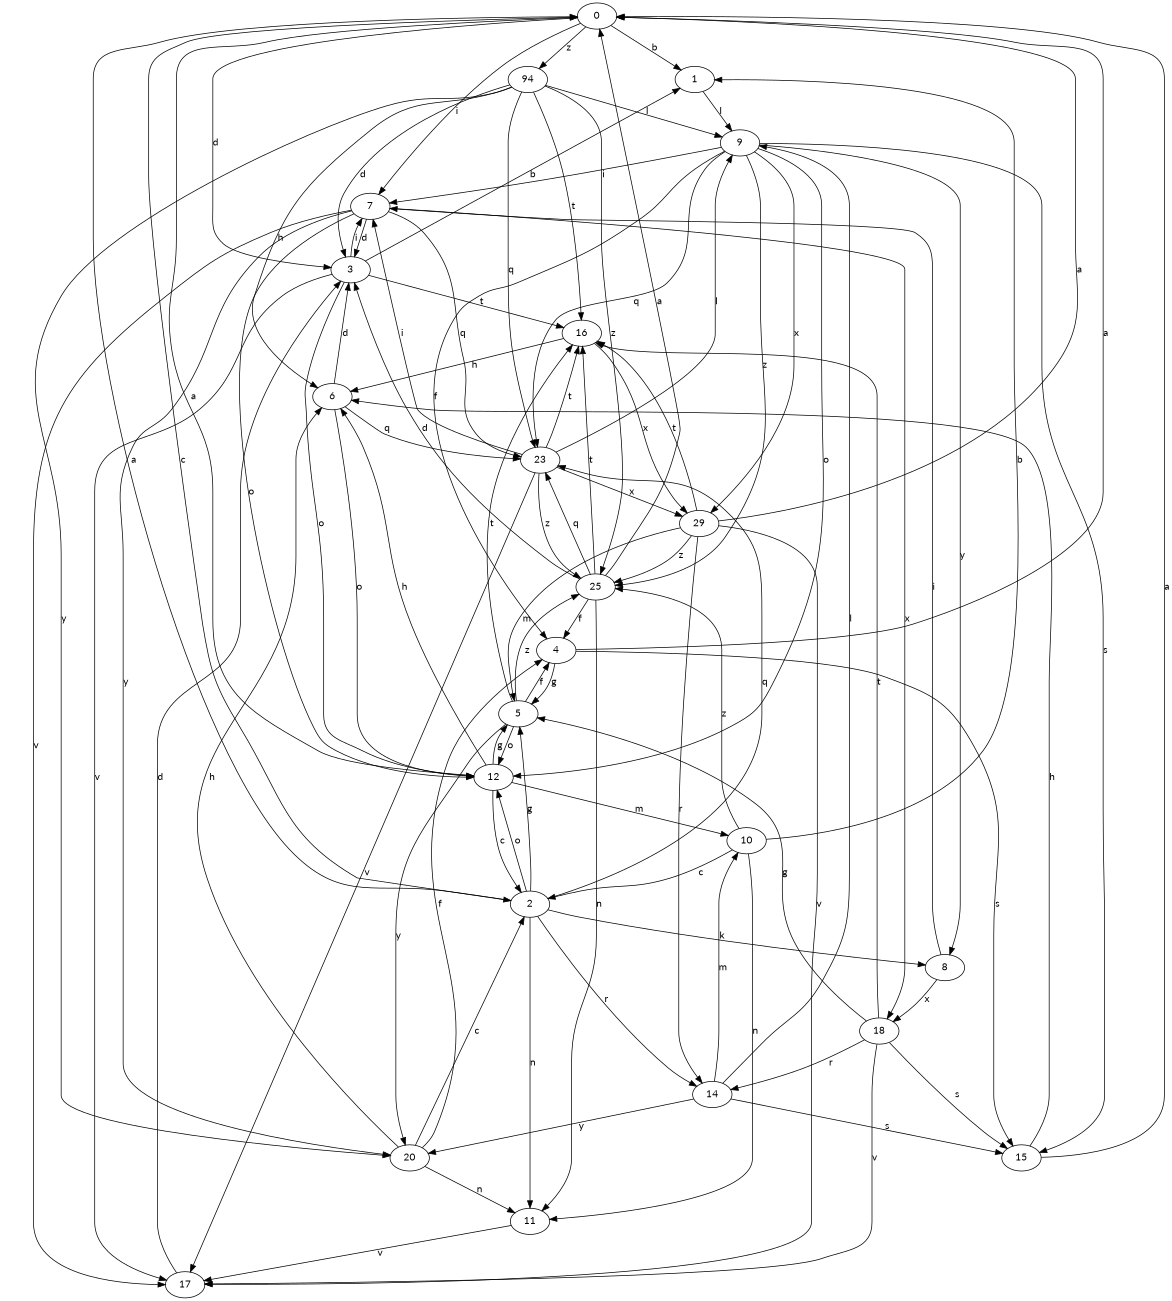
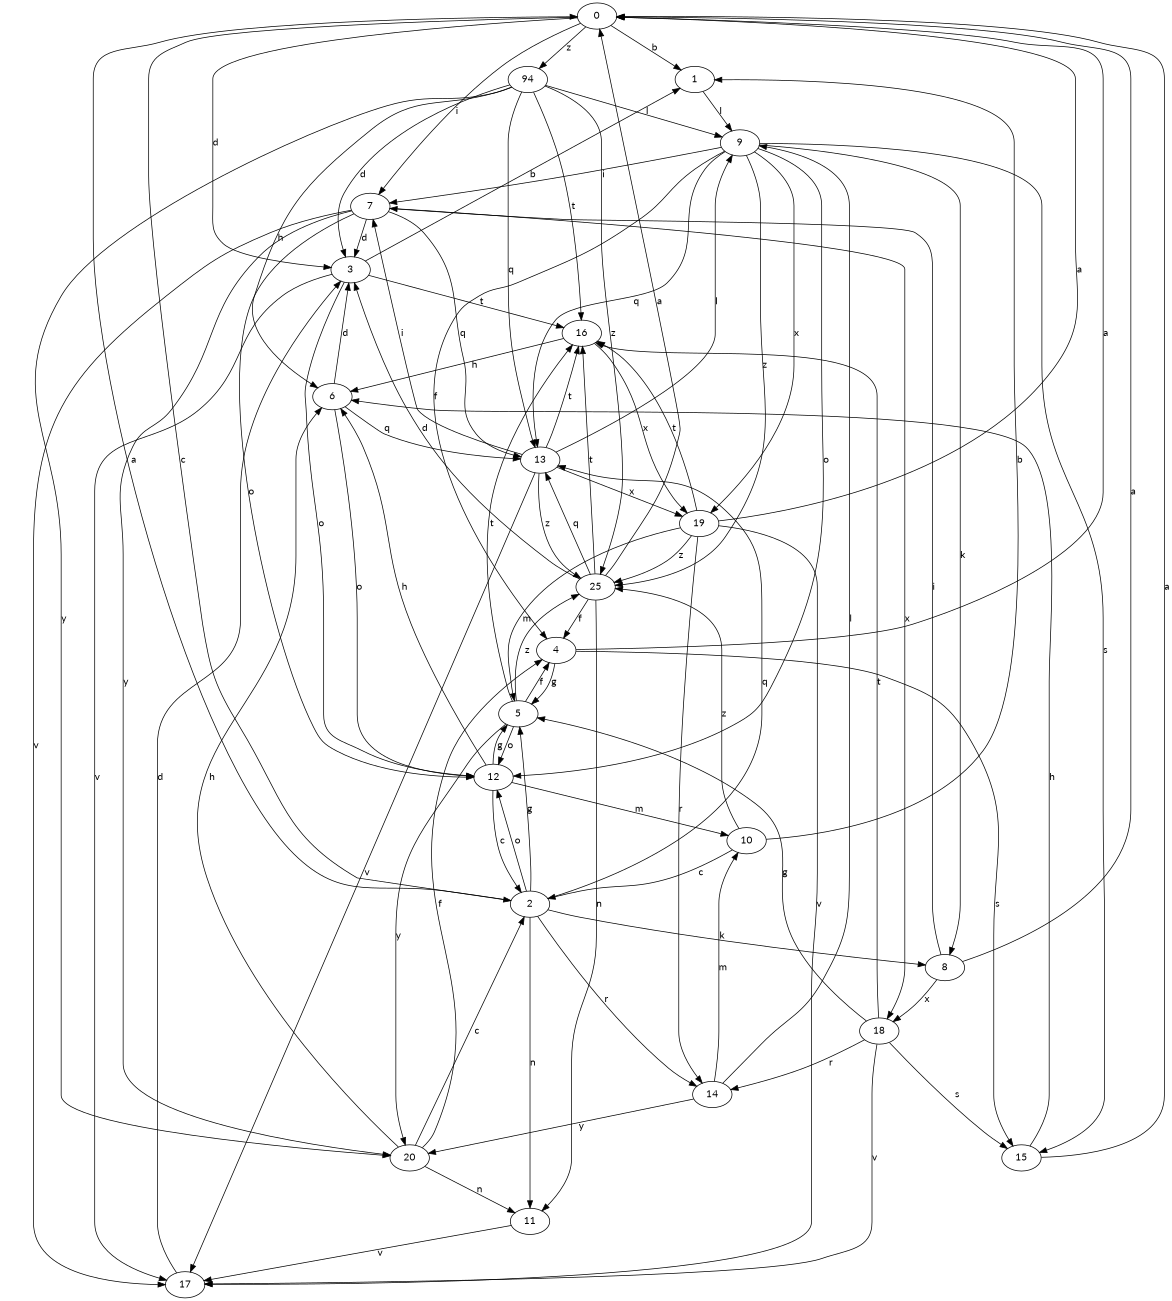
  strict digraph {
    fontname=Lato
    node [fontname=Lato]
    edge [fontname=Lato]
    0
    1
    2
    3
    7
    n6 [label=94]
    9
    5
    8
    11
    12
-   13 [label=23]
+   13
    14
    16
    17
    20
    18
    25
    6
    4
    15
-   19 [label=29]
+   19
    10
    0 -> 1 [label=b]
    0 -> 2 [label=c]
    0 -> 3 [label=d]
    0 -> 7 [label=i]
    0 -> n6 [label=z]
    1 -> 9 [label=l]
    2 -> 0 [label=a]
    2 -> 5 [label=g]
    2 -> 8 [label=k]
    2 -> 11 [label=n]
    2 -> 12 [label=o]
    2 -> 13 [label=q]
    2 -> 14 [label=r]
    3 -> 1 [label=b]
-   3 -> 7 [label=i]
    3 -> 12 [label=o]
    3 -> 16 [label=t]
    3 -> 17 [label=v]
    7 -> 3 [label=d]
    7 -> 12 [label=o]
    7 -> 13 [label=q]
    7 -> 17 [label=v]
    7 -> 20 [label=y]
    7 -> 18 [label=x]
    n6 -> 3 [label=d]
    n6 -> 9 [label=l]
    n6 -> 13 [label=q]
    n6 -> 16 [label=t]
    n6 -> 20 [label=y]
    n6 -> 25 [label=z]
    n6 -> 6 [label=h]
    9 -> 7 [label=i]
-   9 -> 8 [label=y]
+   9 -> 8 [label=k]
    9 -> 12 [label=o]
    9 -> 13 [label=q]
    9 -> 25 [label=z]
    9 -> 4 [label=f]
    9 -> 15 [label=s]
    9 -> 19 [label=x]
    5 -> 12 [label=o]
    5 -> 16 [label=t]
    5 -> 20 [label=y]
    5 -> 25 [label=z]
    5 -> 4 [label=f]
    8 -> 7 [label=i]
    8 -> 18 [label=x]
    11 -> 17 [label=v]
-   12 -> 0 [label=a]
+   8 -> 0 [label=a]
    12 -> 2 [label=c]
    12 -> 5 [label=g]
    12 -> 6 [label=h]
    12 -> 10 [label=m]
    13 -> 7 [label=i]
    13 -> 9 [label=l]
    13 -> 16 [label=t]
    13 -> 17 [label=v]
    13 -> 25 [label=z]
    13 -> 19 [label=x]
    14 -> 9 [label=l]
    14 -> 20 [label=y]
-   14 -> 15 [label=s]
    14 -> 10 [label=m]
    16 -> 6 [label=h]
    16 -> 19 [label=x]
    17 -> 3 [label=d]
    20 -> 2 [label=c]
    20 -> 11 [label=n]
    20 -> 6 [label=h]
    20 -> 4 [label=f]
    18 -> 5 [label=g]
    18 -> 14 [label=r]
    18 -> 16 [label=t]
    18 -> 17 [label=v]
    18 -> 15 [label=s]
    25 -> 0 [label=a]
    25 -> 3 [label=d]
    25 -> 11 [label=n]
    25 -> 13 [label=q]
    25 -> 16 [label=t]
    25 -> 4 [label=f]
    6 -> 3 [label=d]
    6 -> 12 [label=o]
    6 -> 13 [label=q]
    4 -> 0 [label=a]
    4 -> 5 [label=g]
    4 -> 15 [label=s]
    15 -> 0 [label=a]
    15 -> 6 [label=h]
    19 -> 0 [label=a]
    19 -> 5 [label=m]
    19 -> 14 [label=r]
    19 -> 16 [label=t]
    19 -> 17 [label=v]
    19 -> 25 [label=z]
    10 -> 1 [label=b]
    10 -> 2 [label=c]
-   10 -> 11 [label=n]
    10 -> 25 [label=z]
  }
